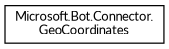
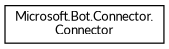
  digraph {
    rankdir=TB
    fontname=Lato
-   n1 [color=black fillcolor=white fontname=Lato fontsize=10 height=0.2 label="Microsoft.Bot.Connector.\lGeoCoordinates" shape=record style=filled width=0.4]
+   n1 [color=black fillcolor=white fontname=Lato fontsize=10 height=0.2 label="Microsoft.Bot.Connector.\lConnector" shape=record style=filled width=0.4]
  }
